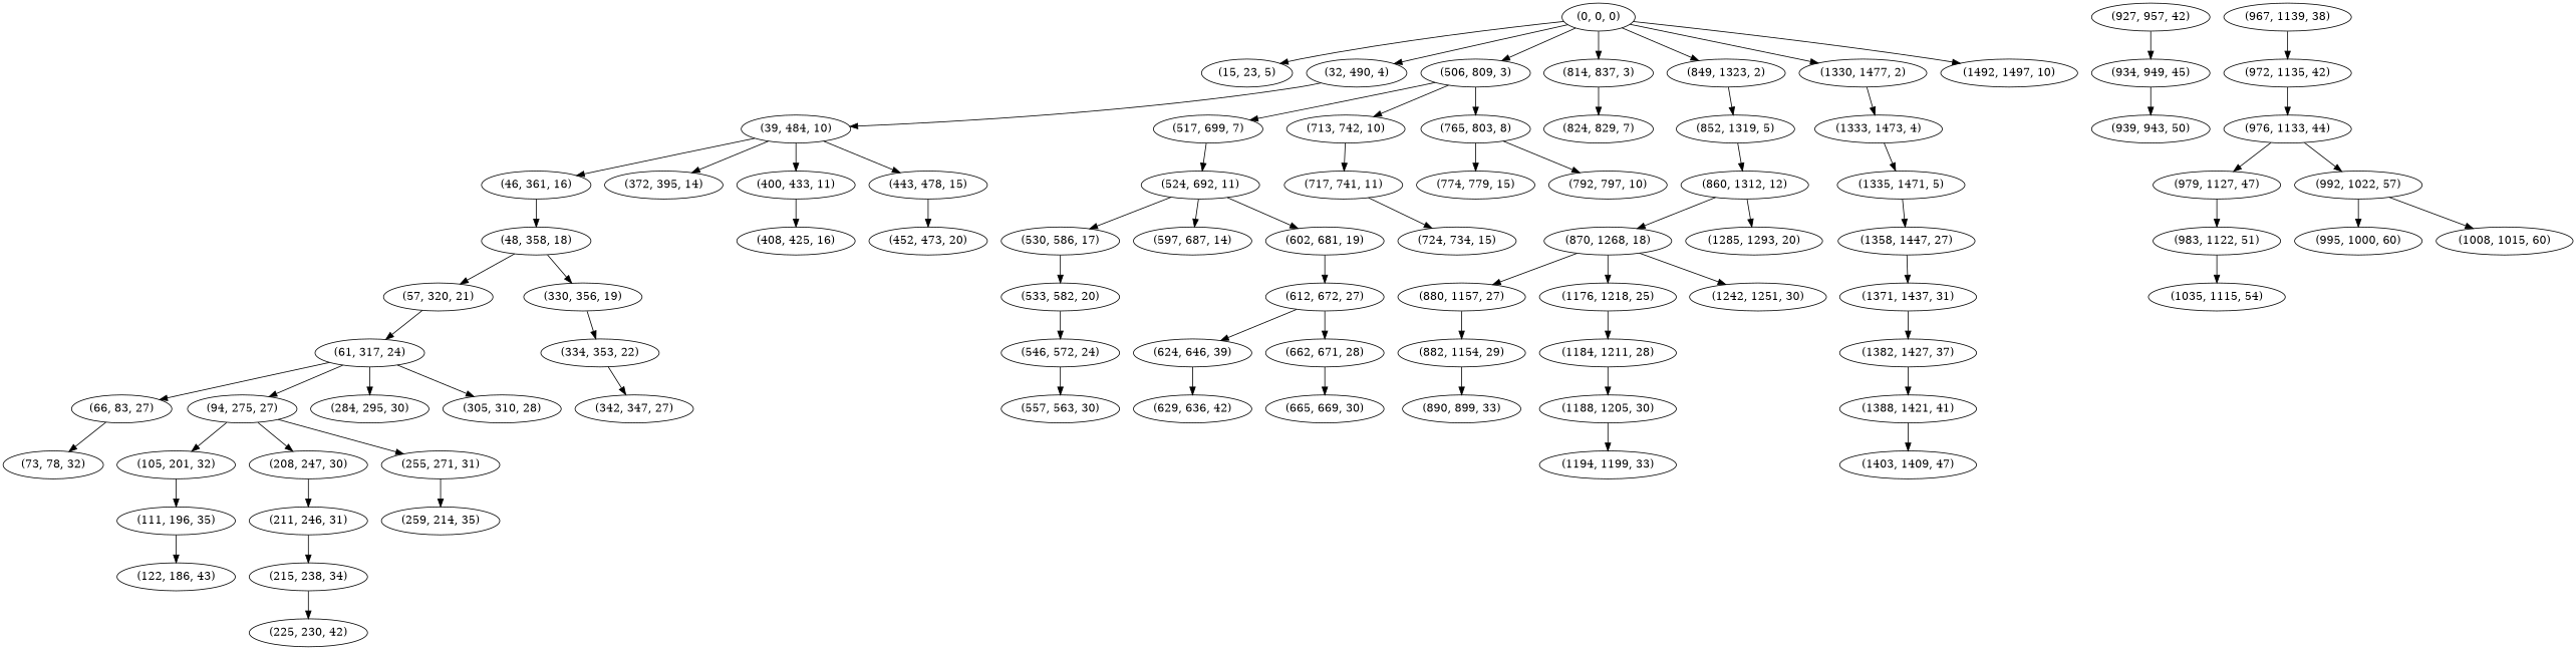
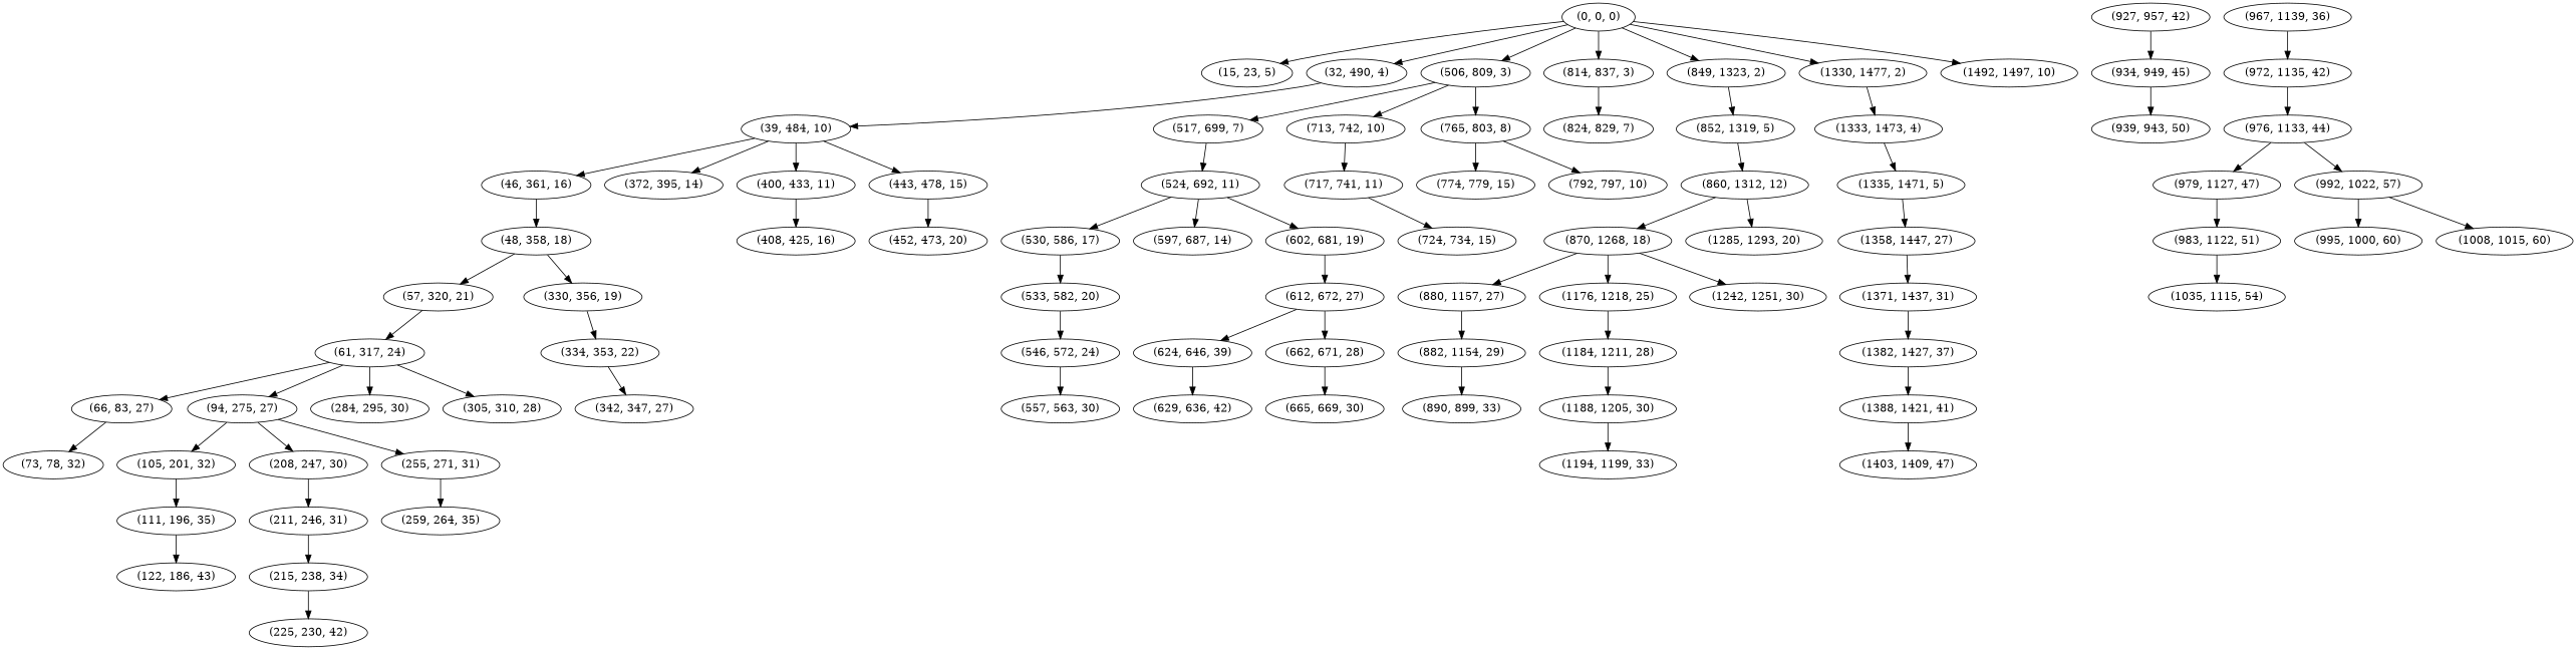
  digraph {
    "(0, 0, 0)"
    "(15, 23, 5)"
    "(32, 490, 4)"
    "(506, 809, 3)"
    "(814, 837, 3)"
    "(849, 1323, 2)"
    "(1330, 1477, 2)"
    "(1492, 1497, 10)"
    "(39, 484, 10)"
    "(517, 699, 7)"
    "(713, 742, 10)"
    "(765, 803, 8)"
    "(824, 829, 7)"
    "(852, 1319, 5)"
    "(1333, 1473, 4)"
    "(46, 361, 16)"
    "(372, 395, 14)"
    "(400, 433, 11)"
    n19 [label="(443, 478, 15)"]
    "(48, 358, 18)"
    "(408, 425, 16)"
    "(452, 473, 20)"
    "(57, 320, 21)"
    "(330, 356, 19)"
    "(61, 317, 24)"
    "(334, 353, 22)"
    "(66, 83, 27)"
    "(94, 275, 27)"
    "(284, 295, 30)"
    "(305, 310, 28)"
    "(73, 78, 32)"
    "(105, 201, 32)"
    "(208, 247, 30)"
    "(255, 271, 31)"
    "(111, 196, 35)"
    "(211, 246, 31)"
-   "(259, 264, 35)" [label="(259, 214, 35)"]
+   "(259, 264, 35)"
    "(122, 186, 43)"
    "(215, 238, 34)"
    "(225, 230, 42)"
    "(342, 347, 27)"
    "(524, 692, 11)"
    "(717, 741, 11)"
    "(774, 779, 15)"
    "(792, 797, 10)"
    "(530, 586, 17)"
    "(597, 687, 14)"
    "(602, 681, 19)"
    "(533, 582, 20)"
    "(546, 572, 24)"
    "(557, 563, 30)"
    "(612, 672, 27)"
    "(624, 646, 39)"
    "(662, 671, 28)"
    "(629, 636, 42)"
    "(665, 669, 30)"
    "(724, 734, 15)"
    "(860, 1312, 12)"
    "(870, 1268, 18)"
    "(1285, 1293, 20)"
    "(880, 1157, 27)"
    "(1176, 1218, 25)"
    "(1242, 1251, 30)"
    "(882, 1154, 29)"
    "(1184, 1211, 28)"
    "(890, 899, 33)"
    "(927, 957, 42)"
    "(934, 949, 45)"
-   "(967, 1139, 38)"
+   "(967, 1139, 38)" [label="(967, 1139, 36)"]
    "(972, 1135, 42)"
    "(939, 943, 50)"
    "(976, 1133, 44)"
    "(979, 1127, 47)"
    "(992, 1022, 57)"
    "(983, 1122, 51)"
    "(1035, 1115, 54)"
    "(995, 1000, 60)"
    "(1008, 1015, 60)"
    "(1188, 1205, 30)"
    "(1194, 1199, 33)"
    "(1335, 1471, 5)"
    "(1358, 1447, 27)"
    "(1371, 1437, 31)"
    "(1382, 1427, 37)"
    "(1388, 1421, 41)"
    "(1403, 1409, 47)"
    "(0, 0, 0)" -> "(15, 23, 5)"
    "(0, 0, 0)" -> "(32, 490, 4)"
    "(0, 0, 0)" -> "(506, 809, 3)"
    "(0, 0, 0)" -> "(814, 837, 3)"
    "(0, 0, 0)" -> "(849, 1323, 2)"
    "(0, 0, 0)" -> "(1330, 1477, 2)"
    "(0, 0, 0)" -> "(1492, 1497, 10)"
    "(32, 490, 4)" -> "(39, 484, 10)"
    "(506, 809, 3)" -> "(517, 699, 7)"
    "(506, 809, 3)" -> "(713, 742, 10)"
    "(506, 809, 3)" -> "(765, 803, 8)"
    "(814, 837, 3)" -> "(824, 829, 7)"
    "(849, 1323, 2)" -> "(852, 1319, 5)"
    "(1330, 1477, 2)" -> "(1333, 1473, 4)"
    "(39, 484, 10)" -> "(46, 361, 16)"
    "(39, 484, 10)" -> "(372, 395, 14)"
    "(39, 484, 10)" -> "(400, 433, 11)"
    "(39, 484, 10)" -> n19
    "(517, 699, 7)" -> "(524, 692, 11)"
    "(713, 742, 10)" -> "(717, 741, 11)"
    "(765, 803, 8)" -> "(774, 779, 15)"
    "(765, 803, 8)" -> "(792, 797, 10)"
    "(852, 1319, 5)" -> "(860, 1312, 12)"
    "(1333, 1473, 4)" -> "(1335, 1471, 5)"
    "(46, 361, 16)" -> "(48, 358, 18)"
    "(400, 433, 11)" -> "(408, 425, 16)"
    n19 -> "(452, 473, 20)"
    "(48, 358, 18)" -> "(57, 320, 21)"
    "(48, 358, 18)" -> "(330, 356, 19)"
    "(57, 320, 21)" -> "(61, 317, 24)"
    "(330, 356, 19)" -> "(334, 353, 22)"
    "(61, 317, 24)" -> "(66, 83, 27)"
    "(61, 317, 24)" -> "(94, 275, 27)"
    "(61, 317, 24)" -> "(284, 295, 30)"
    "(61, 317, 24)" -> "(305, 310, 28)"
    "(334, 353, 22)" -> "(342, 347, 27)"
    "(66, 83, 27)" -> "(73, 78, 32)"
    "(94, 275, 27)" -> "(105, 201, 32)"
    "(94, 275, 27)" -> "(208, 247, 30)"
    "(94, 275, 27)" -> "(255, 271, 31)"
    "(105, 201, 32)" -> "(111, 196, 35)"
    "(208, 247, 30)" -> "(211, 246, 31)"
    "(255, 271, 31)" -> "(259, 264, 35)"
    "(111, 196, 35)" -> "(122, 186, 43)"
    "(211, 246, 31)" -> "(215, 238, 34)"
    "(215, 238, 34)" -> "(225, 230, 42)"
    "(524, 692, 11)" -> "(530, 586, 17)"
    "(524, 692, 11)" -> "(597, 687, 14)"
    "(524, 692, 11)" -> "(602, 681, 19)"
    "(717, 741, 11)" -> "(724, 734, 15)"
    "(530, 586, 17)" -> "(533, 582, 20)"
    "(602, 681, 19)" -> "(612, 672, 27)"
    "(533, 582, 20)" -> "(546, 572, 24)"
    "(546, 572, 24)" -> "(557, 563, 30)"
    "(612, 672, 27)" -> "(624, 646, 39)"
    "(612, 672, 27)" -> "(662, 671, 28)"
    "(624, 646, 39)" -> "(629, 636, 42)"
    "(662, 671, 28)" -> "(665, 669, 30)"
    "(860, 1312, 12)" -> "(870, 1268, 18)"
    "(860, 1312, 12)" -> "(1285, 1293, 20)"
    "(870, 1268, 18)" -> "(880, 1157, 27)"
    "(870, 1268, 18)" -> "(1176, 1218, 25)"
    "(870, 1268, 18)" -> "(1242, 1251, 30)"
    "(880, 1157, 27)" -> "(882, 1154, 29)"
    "(1176, 1218, 25)" -> "(1184, 1211, 28)"
    "(882, 1154, 29)" -> "(890, 899, 33)"
    "(1184, 1211, 28)" -> "(1188, 1205, 30)"
    "(927, 957, 42)" -> "(934, 949, 45)"
    "(934, 949, 45)" -> "(939, 943, 50)"
    "(967, 1139, 38)" -> "(972, 1135, 42)"
    "(972, 1135, 42)" -> "(976, 1133, 44)"
    "(976, 1133, 44)" -> "(979, 1127, 47)"
    "(976, 1133, 44)" -> "(992, 1022, 57)"
    "(979, 1127, 47)" -> "(983, 1122, 51)"
    "(992, 1022, 57)" -> "(995, 1000, 60)"
    "(992, 1022, 57)" -> "(1008, 1015, 60)"
    "(983, 1122, 51)" -> "(1035, 1115, 54)"
    "(1188, 1205, 30)" -> "(1194, 1199, 33)"
    "(1335, 1471, 5)" -> "(1358, 1447, 27)"
    "(1358, 1447, 27)" -> "(1371, 1437, 31)"
    "(1371, 1437, 31)" -> "(1382, 1427, 37)"
    "(1382, 1427, 37)" -> "(1388, 1421, 41)"
    "(1388, 1421, 41)" -> "(1403, 1409, 47)"
  }
